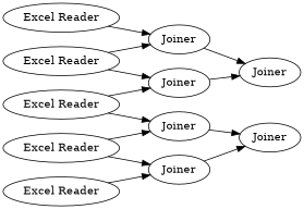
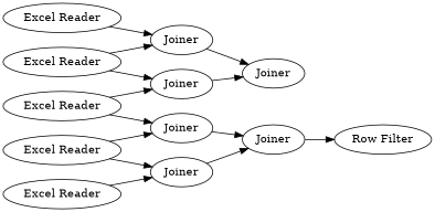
  digraph {
    rankdir=LR
    n1 [label="Excel Reader"]
    n2 [label=Joiner]
    n3 [label=Joiner]
    n4 [label=Joiner]
    n5 [label="Excel Reader"]
    n6 [label=Joiner]
    n7 [label=Joiner]
+   n8 [label="Row Filter"]
    n9 [label="Excel Reader"]
    n10 [label="Excel Reader"]
    n11 [label=Joiner]
    n12 [label="Excel Reader"]
    n1 -> n2
    n1 -> n3
    n2 -> n4
    n3 -> n7
    n5 -> n2
    n5 -> n6
    n6 -> n4
+   n7 -> n8
    n9 -> n6
    n10 -> n3
    n10 -> n11
    n11 -> n7
    n12 -> n11
  }
